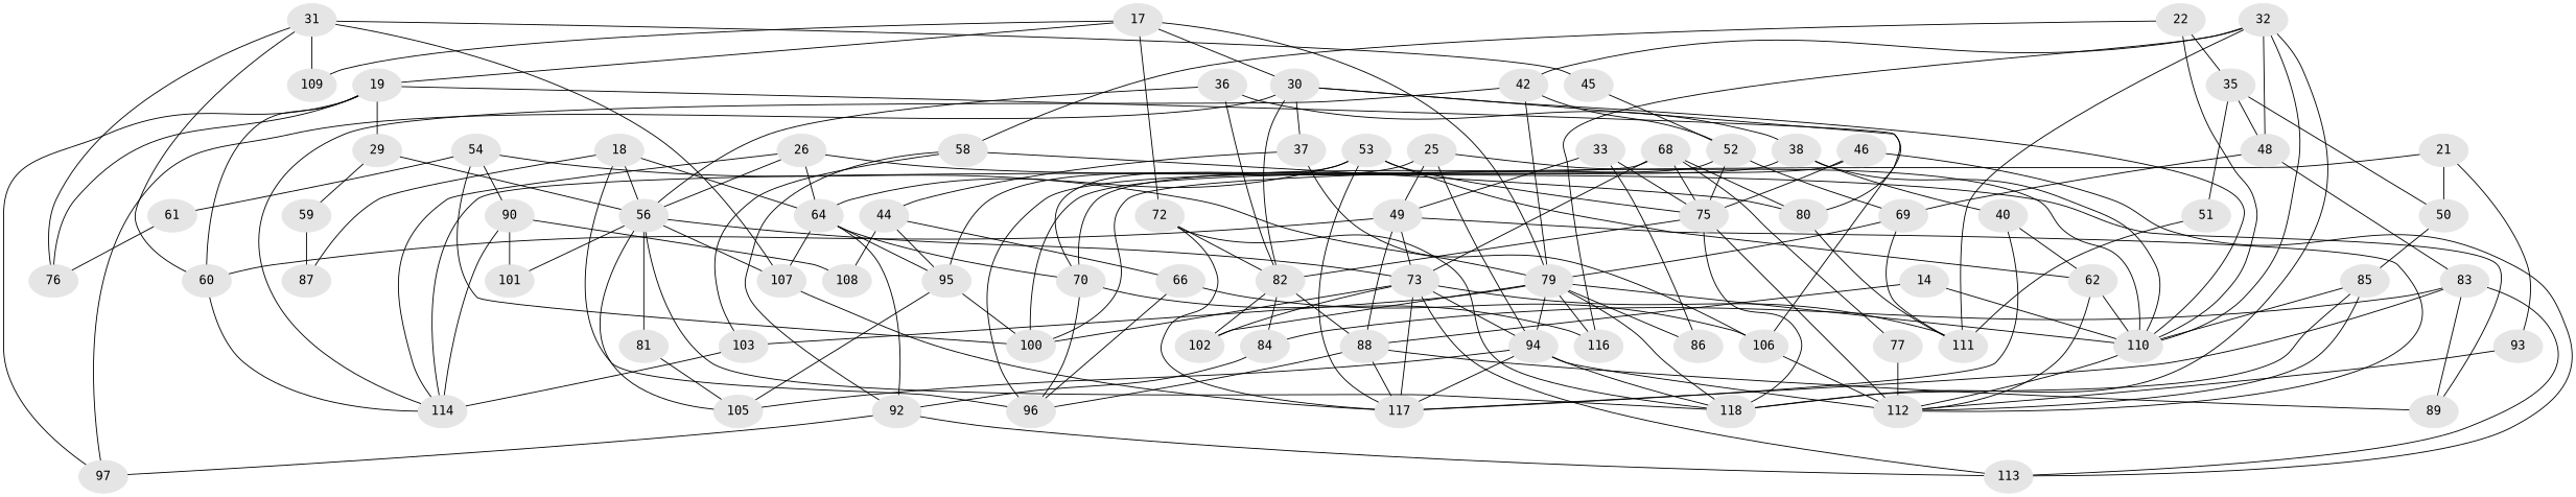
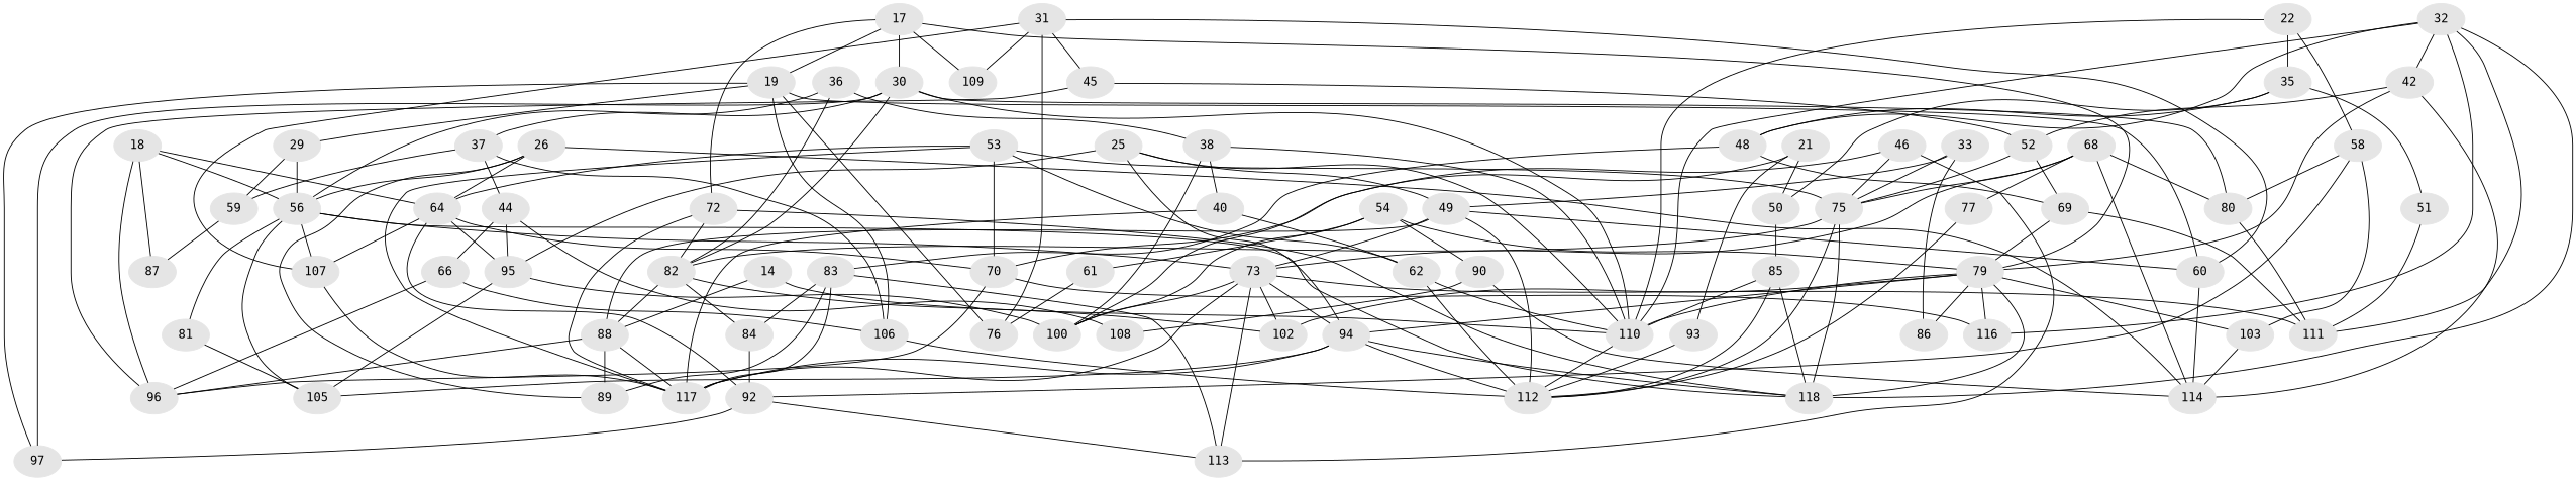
  graph {
    fontname="DejaVu Sans Mono"
    node [color=gray90 fontname="DejaVu Sans Mono" style=filled]
    edge [fontname="DejaVu Sans Mono"]
    88 [super="+13+47"]
    96 [super="+91"]
    89
    117 [super="+99+98+8"]
    14
    110 [super="+104+74"]
    112 [super="+2+55"]
    17
    19
    30
    72
    79 [super="+78+28"]
    109
    29
    60
    76
    97
    106
    37
    80
    82 [super="+20"]
    118 [super="+34"]
    94 [super="+71"]
    116
    86
    103
    102
    56 [super="+6+27"]
    107
    73 [super="+9+7+41"]
    81
-   101
    105
    18
    64 [super="+39"]
    87
    95
    70
    92
    59
    114 [super="+67"]
    21
    50
    93
    100
    85
    22
    35
    58
    48 [super="+11+15"]
    51
    49 [super="+10"]
    25
    26
    44
    111
    31
    45
    52
    32 [super="+3"]
    42 [super="+12"]
    69
    83 [super="+24"]
    33
    75 [super="+57+63"]
    36
    38
    40
    84
    66
    108
    62 [super="+23"]
    46
    113
    53
    54
    61
    90 [super="+43"]
    68
    77
    88 -- 96
    88 -- 89
    88 -- 117
    14 -- 88
    14 -- 110
    110 -- 112
    17 -- 19
    17 -- 30
    17 -- 72
    17 -- 79
    17 -- 109
    19 -- 29
    19 -- 60
    19 -- 76
    19 -- 97
    19 -- 106
    30 -- 110
    30 -- 97
    30 -- 37
    30 -- 80
    30 -- 82
    72 -- 117
    72 -- 82
    72 -- 118
    79 -- 110 [weight=3]
    79 -- 118
    79 -- 94 [weight=2]
    79 -- 116 [weight=2]
    79 -- 86
    79 -- 103
    79 -- 102
    29 -- 56
    29 -- 59
    60 -- 114
    106 -- 112
    37 -- 106
+   37 -- 59
    37 -- 44
    80 -- 111
    82 -- 88
    82 -- 102
    82 -- 84
    94 -- 117
    94 -- 112 [weight=3]
    94 -- 118
    94 -- 105
    103 -- 114 [weight=2]
    56 -- 118
    56 -- 107
    56 -- 73
    56 -- 81
-   56 -- 101
    56 -- 105
    107 -- 117
    73 -- 117
    73 -- 94
    73 -- 102
    73 -- 100
    73 -- 111
    73 -- 113 [weight=2]
    81 -- 105
    18 -- 96 [weight=2]
    18 -- 56 [weight=2]
    18 -- 64
    18 -- 87
    64 -- 107
    64 -- 95
    64 -- 70
    64 -- 92 [weight=2]
    95 -- 105
    95 -- 100
    70 -- 96
    70 -- 116
    92 -- 97
    92 -- 113
    59 -- 87
    21 -- 50
    21 -- 93
    21 -- 100
    50 -- 85
    93 -- 112
    85 -- 110
    85 -- 112
    85 -- 118
    22 -- 110
    22 -- 35
    22 -- 58
    35 -- 50
    35 -- 48
    35 -- 51
    58 -- 80
    58 -- 103
    58 -- 92
    48 -- 69
    48 -- 83
    51 -- 111
    49 -- 88 [weight=2]
    49 -- 112
    49 -- 60
    49 -- 73
    25 -- 110
    25 -- 94
    25 -- 95
    25 -- 49
    26 -- 89
    26 -- 56
    26 -- 64
    26 -- 114
    44 -- 95
    44 -- 66
    44 -- 108
    31 -- 109
    31 -- 60
    31 -- 76
    31 -- 107
    31 -- 45
-   52 -- 96
+   45 -- 96
    45 -- 52
    52 -- 69
    52 -- 75
    32 -- 110
    32 -- 118
    32 -- 116
    32 -- 48
    32 -- 111
    32 -- 42
    42 -- 79
    42 -- 114
    42 -- 52
    69 -- 79 [weight=2]
    69 -- 111
    83 -- 89
    83 -- 117 [weight=2]
    83 -- 84
    83 -- 113 [weight=2]
    33 -- 86
    33 -- 49
    33 -- 75
    75 -- 112 [weight=2]
    75 -- 82 [weight=2]
    75 -- 118 [weight=2]
    36 -- 82
    36 -- 56
    36 -- 38
    38 -- 110
    38 -- 100
    38 -- 40
    40 -- 117
    40 -- 62
    84 -- 92
    66 -- 96
    66 -- 106
    62 -- 110
    62 -- 112 [weight=2]
    46 -- 70
    46 -- 75
    46 -- 113
    53 -- 117
    53 -- 64
    53 -- 70
    53 -- 75
    53 -- 62
    54 -- 79
    54 -- 100
    54 -- 61
    54 -- 90
    61 -- 76
-   90 -- 101
    90 -- 114 [weight=2]
    90 -- 108
    68 -- 80
    68 -- 73
    68 -- 114
    68 -- 75
    68 -- 77
    77 -- 112
  }
